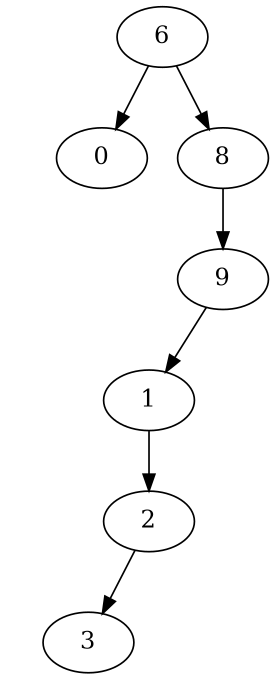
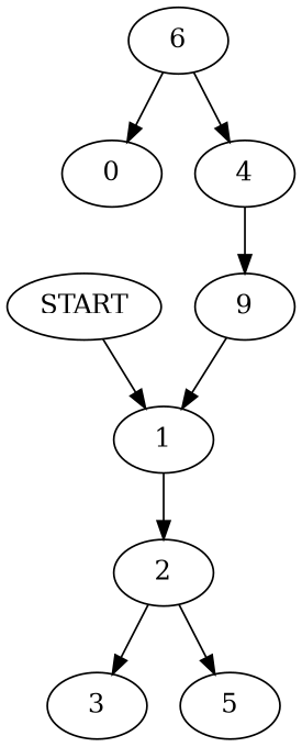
  digraph {
+   n1 [label=START]
    1
    2
    3
+   5
    n6 [label=0]
    6
-   8
+   8 [label=4]
    9
+   n1 -> 1
    1 -> 2
    2 -> 3
+   2 -> 5
    6 -> n6
    6 -> 8
    8 -> 9
    9 -> 1
  }
